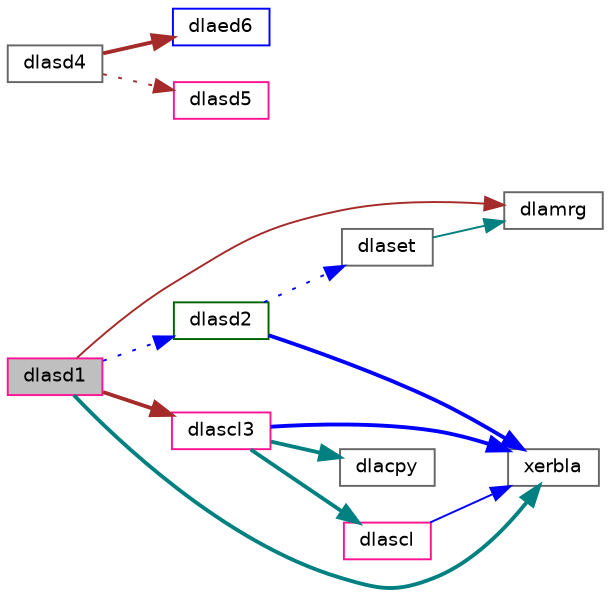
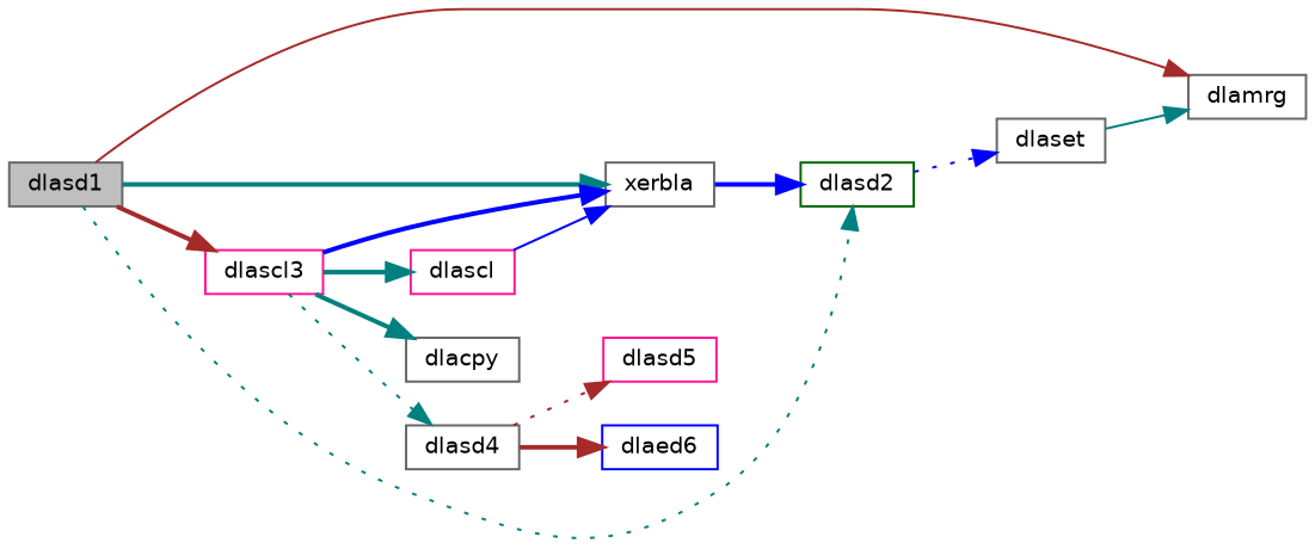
  digraph {
    rankdir=LR
    node [color=gray40 fillcolor=white fontname=Helvetica fontsize=10 shape=record style=filled]
    edge [color=teal fontname=Helvetica fontsize=10 labelfontname=Helvetica labelfontsize=10 style=bold]
-   n1 [color=deeppink fillcolor=grey75 fontcolor=black height=0.2 label=dlasd1 width=0.4]
+   n1 [fillcolor=grey75 fontcolor=black height=0.2 label=dlasd1 width=0.4]
    n2 [height=0.2 label=dlamrg width=0.4]
    n3 [height=0.2 label=xerbla width=0.4]
    n4 [color=darkgreen height=0.2 label=dlasd2 width=0.4]
    n5 [color=deeppink height=0.2 label=dlascl3 width=0.4]
    n6 [color=deeppink height=0.2 label=dlascl width=0.4]
    n7 [height=0.2 label=dlaset width=0.4]
    n8 [height=0.2 label=dlacpy width=0.4]
    n9 [height=0.2 label=dlasd4 width=0.4]
    n10 [color=blue height=0.2 label=dlaed6 width=0.4]
    n11 [color=deeppink height=0.2 label=dlasd5 width=0.4]
    n1 -> n2 [color=brown style=solid]
    n1 -> n3
-   n1 -> n4 [color=blue style=dotted]
+   n1 -> n4 [style=dotted]
    n1 -> n5 [color=brown]
-   n4 -> n3 [color=blue]
+   n3 -> n4 [color=blue]
    n4 -> n7 [color=blue style=dotted]
    n5 -> n3 [color=blue]
    n5 -> n6
    n5 -> n8
+   n5 -> n9 [style=dotted]
    n6 -> n3 [color=blue style=solid]
    n7 -> n2 [style=solid]
    n9 -> n10 [color=brown]
    n9 -> n11 [color=brown style=dotted]
  }
